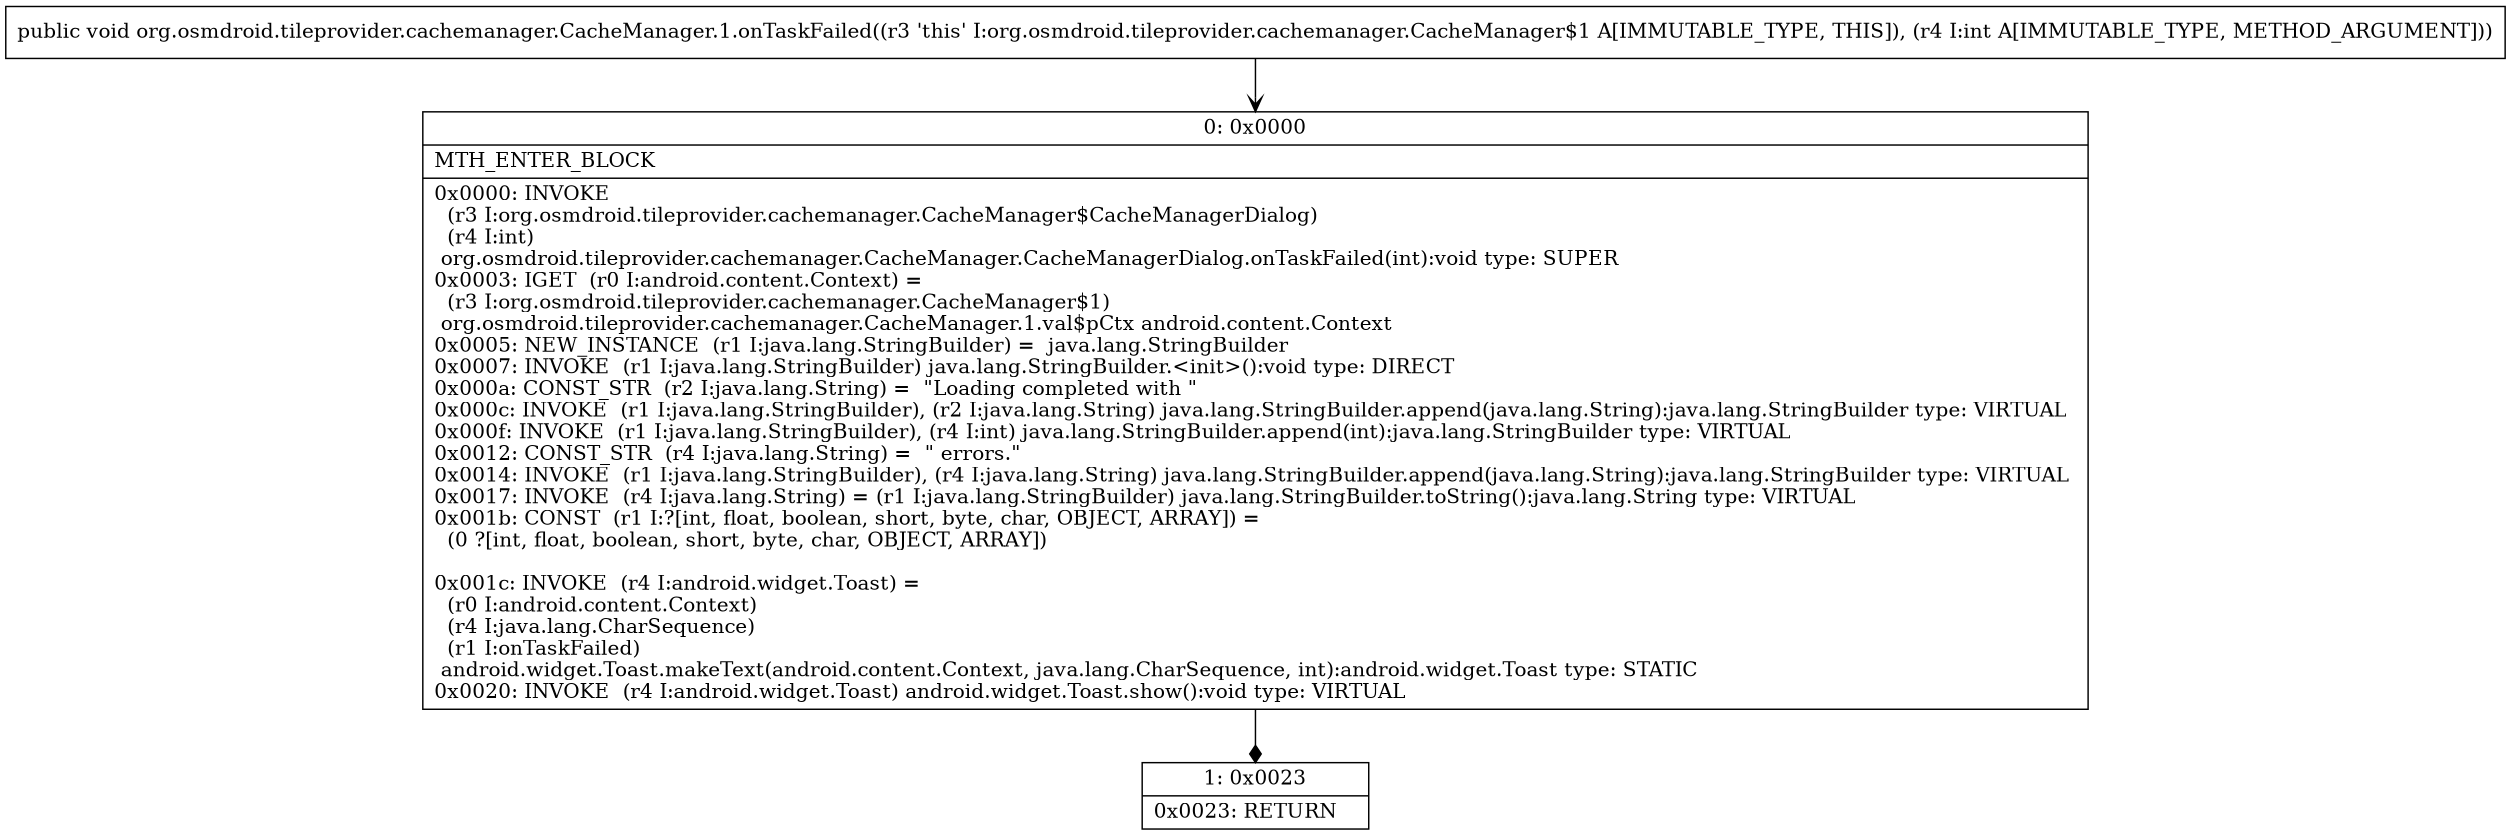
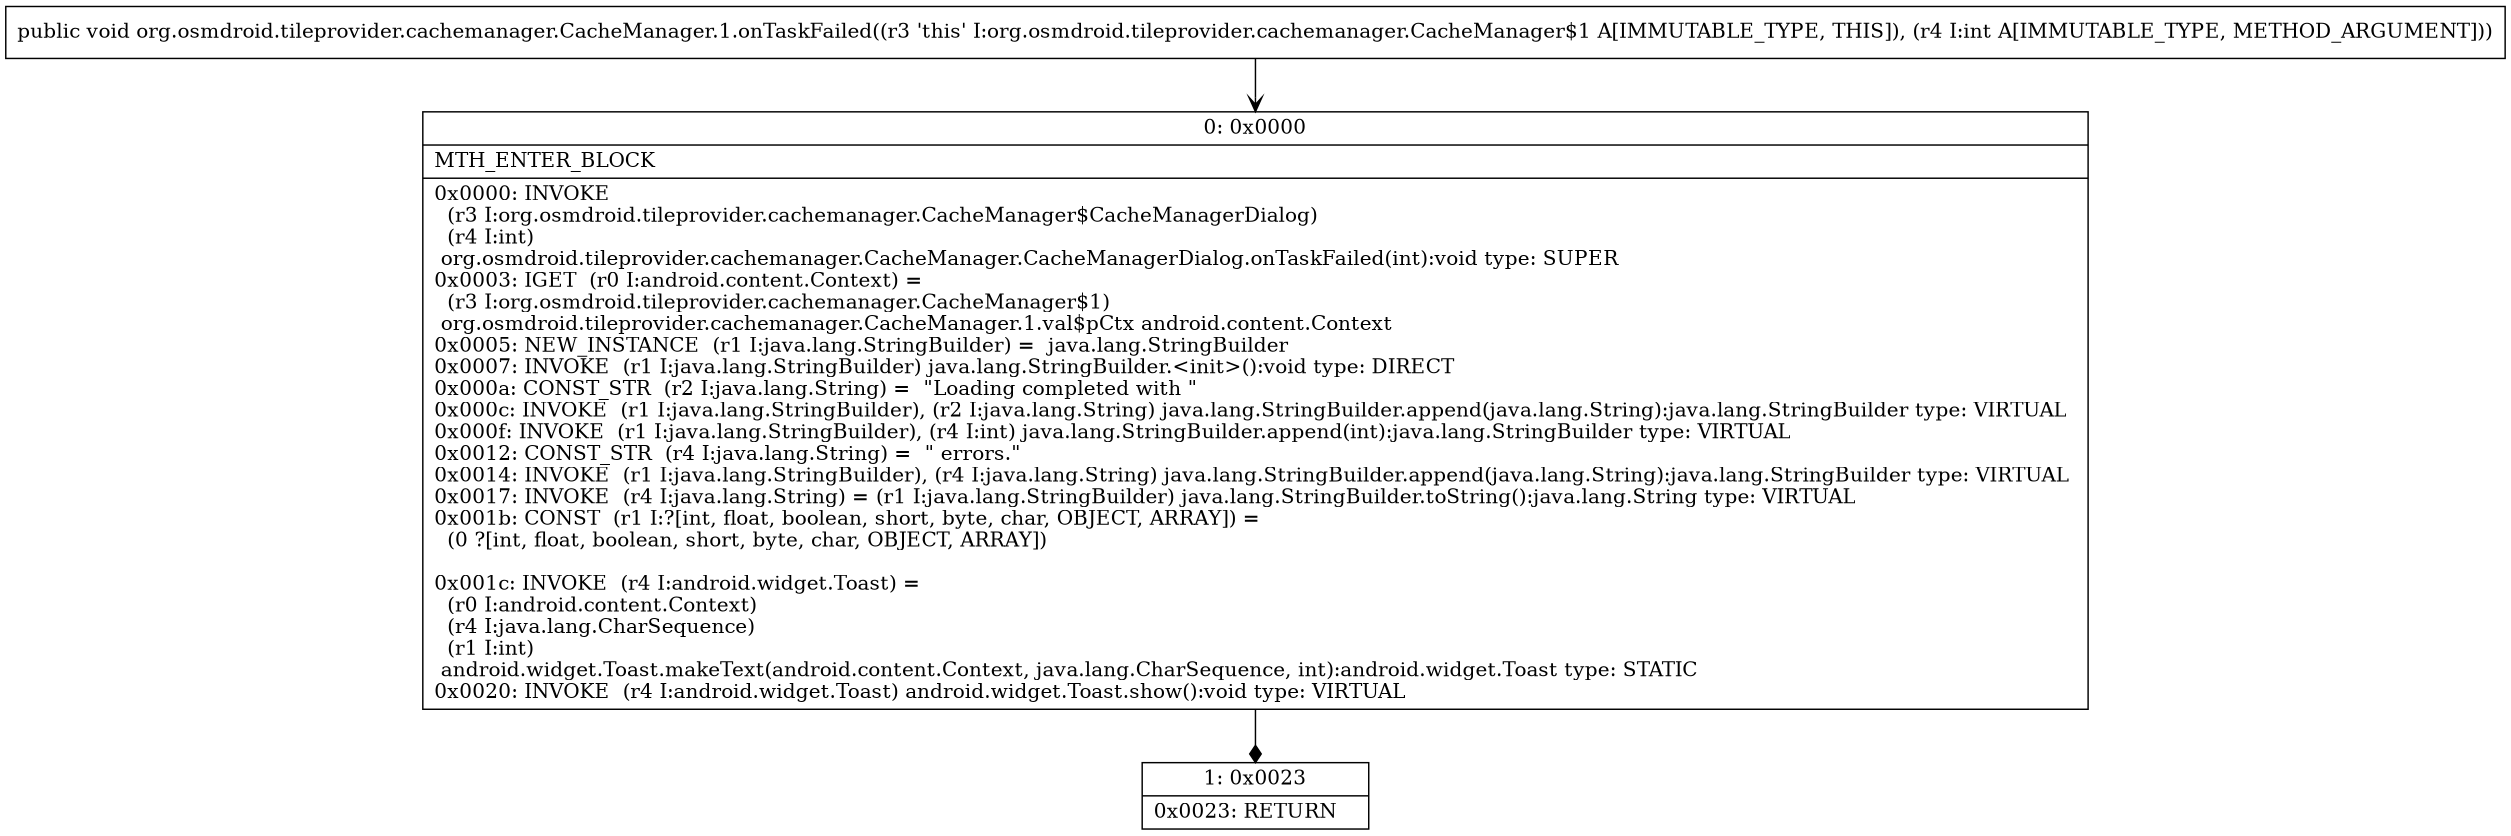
  digraph {
    node [shape=record]
-   n1 [label="{0\:\ 0x0000|MTH_ENTER_BLOCK\l|0x0000: INVOKE  \l  (r3 I:org.osmdroid.tileprovider.cachemanager.CacheManager$CacheManagerDialog)\l  (r4 I:int)\l org.osmdroid.tileprovider.cachemanager.CacheManager.CacheManagerDialog.onTaskFailed(int):void type: SUPER \l0x0003: IGET  (r0 I:android.content.Context) = \l  (r3 I:org.osmdroid.tileprovider.cachemanager.CacheManager$1)\l org.osmdroid.tileprovider.cachemanager.CacheManager.1.val$pCtx android.content.Context \l0x0005: NEW_INSTANCE  (r1 I:java.lang.StringBuilder) =  java.lang.StringBuilder \l0x0007: INVOKE  (r1 I:java.lang.StringBuilder) java.lang.StringBuilder.\<init\>():void type: DIRECT \l0x000a: CONST_STR  (r2 I:java.lang.String) =  \"Loading completed with \" \l0x000c: INVOKE  (r1 I:java.lang.StringBuilder), (r2 I:java.lang.String) java.lang.StringBuilder.append(java.lang.String):java.lang.StringBuilder type: VIRTUAL \l0x000f: INVOKE  (r1 I:java.lang.StringBuilder), (r4 I:int) java.lang.StringBuilder.append(int):java.lang.StringBuilder type: VIRTUAL \l0x0012: CONST_STR  (r4 I:java.lang.String) =  \" errors.\" \l0x0014: INVOKE  (r1 I:java.lang.StringBuilder), (r4 I:java.lang.String) java.lang.StringBuilder.append(java.lang.String):java.lang.StringBuilder type: VIRTUAL \l0x0017: INVOKE  (r4 I:java.lang.String) = (r1 I:java.lang.StringBuilder) java.lang.StringBuilder.toString():java.lang.String type: VIRTUAL \l0x001b: CONST  (r1 I:?[int, float, boolean, short, byte, char, OBJECT, ARRAY]) = \l  (0 ?[int, float, boolean, short, byte, char, OBJECT, ARRAY])\l \l0x001c: INVOKE  (r4 I:android.widget.Toast) = \l  (r0 I:android.content.Context)\l  (r4 I:java.lang.CharSequence)\l  (r1 I:onTaskFailed)\l android.widget.Toast.makeText(android.content.Context, java.lang.CharSequence, int):android.widget.Toast type: STATIC \l0x0020: INVOKE  (r4 I:android.widget.Toast) android.widget.Toast.show():void type: VIRTUAL \l}"]
+   n1 [label="{0\:\ 0x0000|MTH_ENTER_BLOCK\l|0x0000: INVOKE  \l  (r3 I:org.osmdroid.tileprovider.cachemanager.CacheManager$CacheManagerDialog)\l  (r4 I:int)\l org.osmdroid.tileprovider.cachemanager.CacheManager.CacheManagerDialog.onTaskFailed(int):void type: SUPER \l0x0003: IGET  (r0 I:android.content.Context) = \l  (r3 I:org.osmdroid.tileprovider.cachemanager.CacheManager$1)\l org.osmdroid.tileprovider.cachemanager.CacheManager.1.val$pCtx android.content.Context \l0x0005: NEW_INSTANCE  (r1 I:java.lang.StringBuilder) =  java.lang.StringBuilder \l0x0007: INVOKE  (r1 I:java.lang.StringBuilder) java.lang.StringBuilder.\<init\>():void type: DIRECT \l0x000a: CONST_STR  (r2 I:java.lang.String) =  \"Loading completed with \" \l0x000c: INVOKE  (r1 I:java.lang.StringBuilder), (r2 I:java.lang.String) java.lang.StringBuilder.append(java.lang.String):java.lang.StringBuilder type: VIRTUAL \l0x000f: INVOKE  (r1 I:java.lang.StringBuilder), (r4 I:int) java.lang.StringBuilder.append(int):java.lang.StringBuilder type: VIRTUAL \l0x0012: CONST_STR  (r4 I:java.lang.String) =  \" errors.\" \l0x0014: INVOKE  (r1 I:java.lang.StringBuilder), (r4 I:java.lang.String) java.lang.StringBuilder.append(java.lang.String):java.lang.StringBuilder type: VIRTUAL \l0x0017: INVOKE  (r4 I:java.lang.String) = (r1 I:java.lang.StringBuilder) java.lang.StringBuilder.toString():java.lang.String type: VIRTUAL \l0x001b: CONST  (r1 I:?[int, float, boolean, short, byte, char, OBJECT, ARRAY]) = \l  (0 ?[int, float, boolean, short, byte, char, OBJECT, ARRAY])\l \l0x001c: INVOKE  (r4 I:android.widget.Toast) = \l  (r0 I:android.content.Context)\l  (r4 I:java.lang.CharSequence)\l  (r1 I:int)\l android.widget.Toast.makeText(android.content.Context, java.lang.CharSequence, int):android.widget.Toast type: STATIC \l0x0020: INVOKE  (r4 I:android.widget.Toast) android.widget.Toast.show():void type: VIRTUAL \l}"]
    n2 [label="{1\:\ 0x0023|0x0023: RETURN   \l}"]
    n3 [label="{public void org.osmdroid.tileprovider.cachemanager.CacheManager.1.onTaskFailed((r3 'this' I:org.osmdroid.tileprovider.cachemanager.CacheManager$1 A[IMMUTABLE_TYPE, THIS]), (r4 I:int A[IMMUTABLE_TYPE, METHOD_ARGUMENT])) }"]
    n1 -> n2 [arrowhead=diamond]
    n3 -> n1 [arrowhead=vee]
  }
